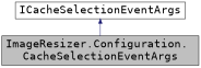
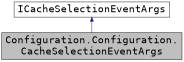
  digraph {
    fontname="DejaVu Sans Mono"
    node [color=black fontname="DejaVu Sans Mono" fontsize=24 shape=record style=filled]
-   n1 [fillcolor=grey75 fontcolor=black height=0.2 label="ImageResizer.Configuration.\lCacheSelectionEventArgs" width=0.4]
+   n1 [fillcolor=grey75 fontcolor=black height=0.2 label="Configuration.Configuration.\lCacheSelectionEventArgs" width=0.4]
    n2 [fillcolor=white height=0.2 label=ICacheSelectionEventArgs width=0.4]
    n2 -> n1 [color=midnightblue dir=back fontname="DejaVu Sans Mono" fontsize=24 labelfontname=Helvetica labelfontsize=24 style=solid]
  }
